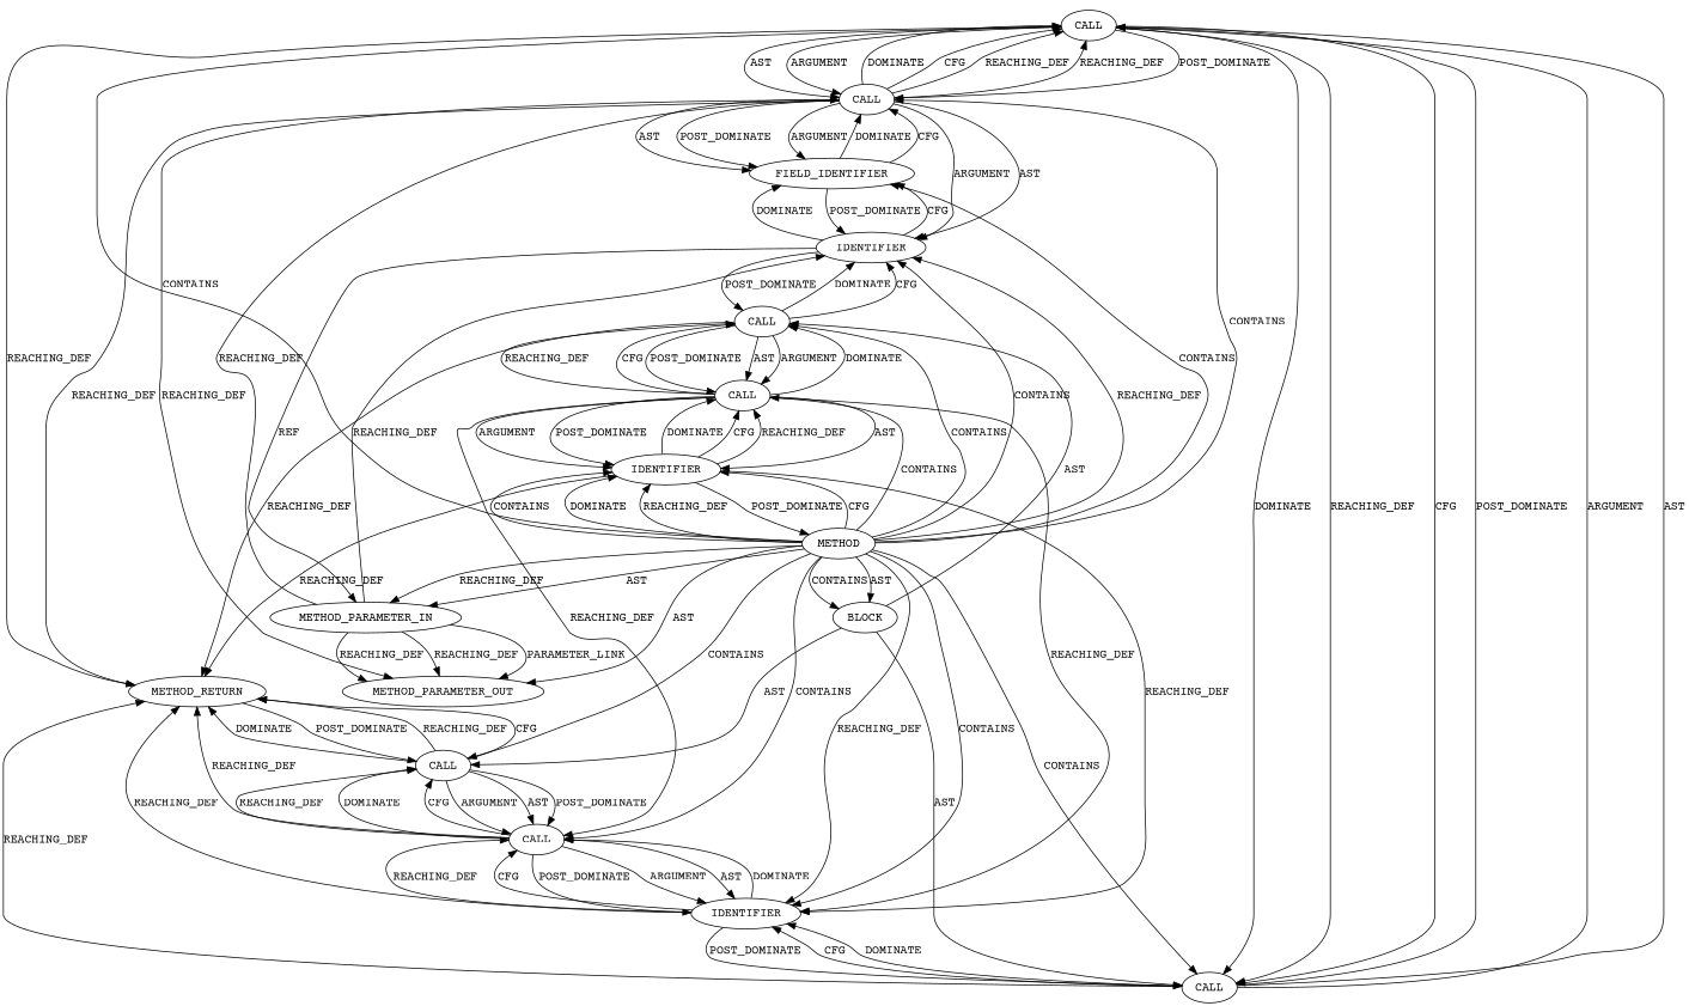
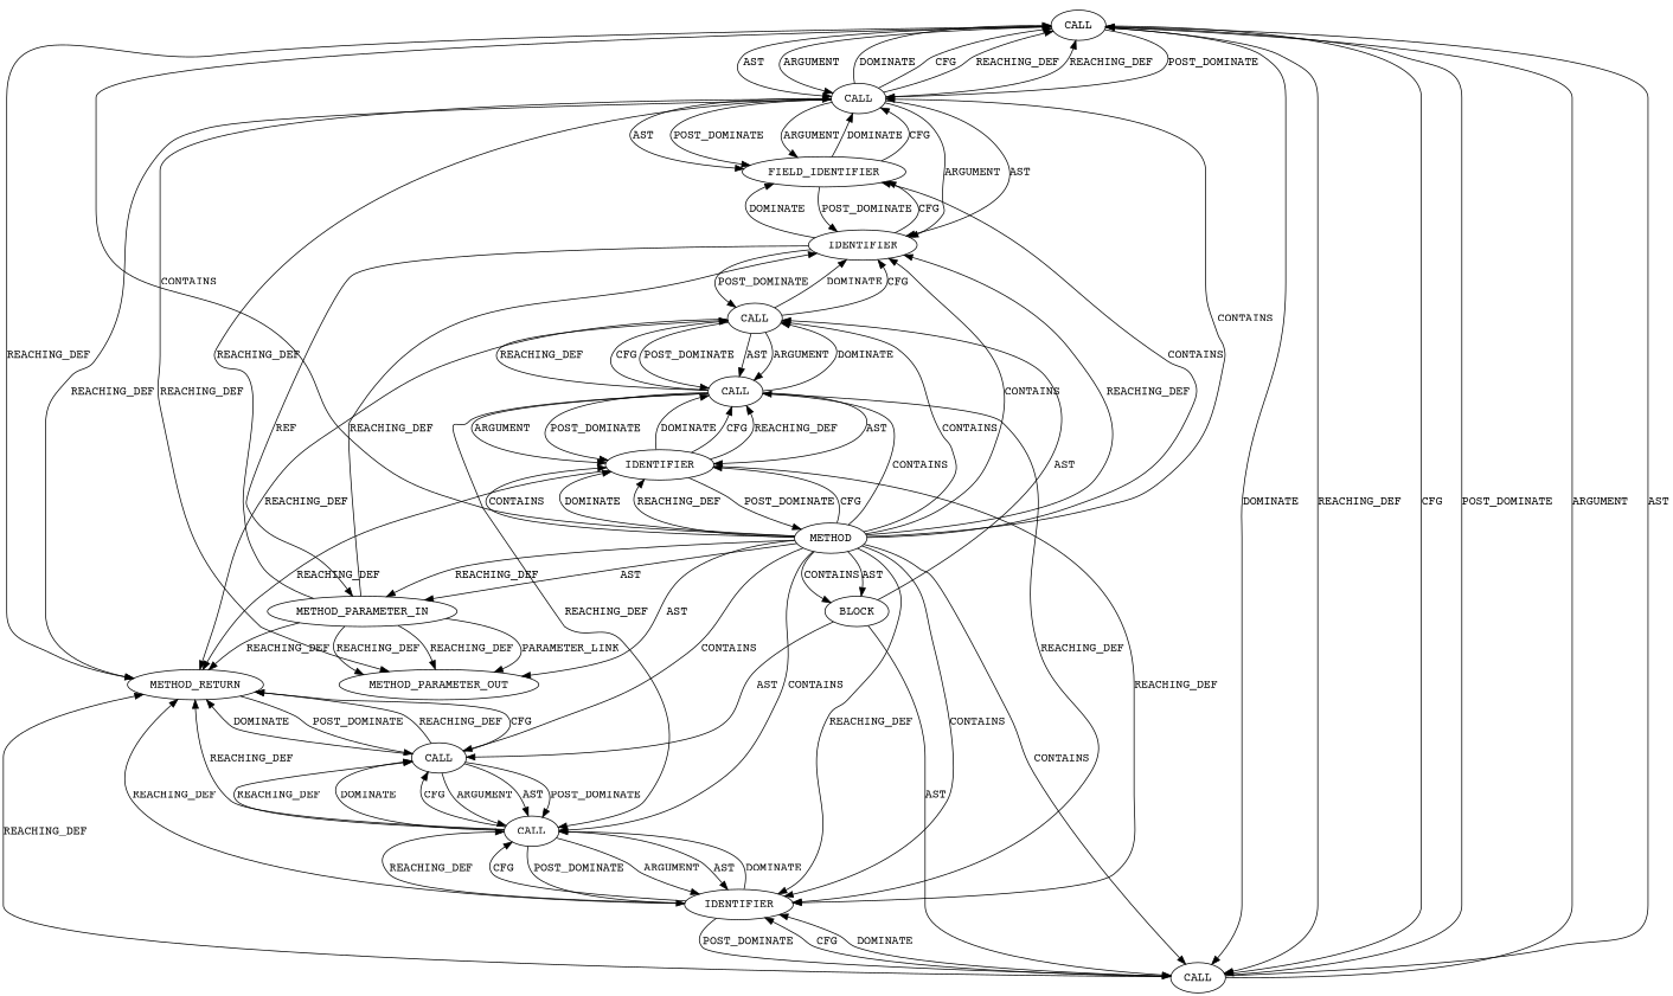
  digraph {
    fontname="Courier Prime"
    node [ARGUMENT_INDEX=1 CODE="struct tls_toe_device *device" COLUMN_NUMBER=12 LINE_NUMBER=138 ORDER=1 TYPE_FULL_NAME="<empty>" fontname="Courier Prime"]
    edge [fontname="Courier Prime"]
    n1 [CODE="&device->dev_list" COLUMN_NUMBER=11 DISPATCH_TYPE=STATIC_DISPATCH METHOD_FULL_NAME="<operator>.addressOf" NAME="<operator>.addressOf" label=CALL]
    n2 [CODE="device->dev_list" DISPATCH_TYPE=STATIC_DISPATCH METHOD_FULL_NAME="<operator>.indirectFieldAccess" NAME="<operator>.indirectFieldAccess" label=CALL]
    n3 [CODE=RET COLUMN_NUMBER=1 EVALUATION_STRATEGY=BY_VALUE LINE_NUMBER=135 ORDER=3 TYPE_FULL_NAME=void label=METHOD_RETURN ARGUMENT_INDEX=""]
    n4 [ARGUMENT_INDEX=-1 CODE="list_del(&device->dev_list)" COLUMN_NUMBER=2 DISPATCH_TYPE=STATIC_DISPATCH METHOD_FULL_NAME=list_del NAME=list_del ORDER=2 label=CALL]
    n5 [CODE=device NAME=device TYPE_FULL_NAME="tls_toe_device*" label=IDENTIFIER]
    n6 [COLUMN_NUMBER=32 EVALUATION_STRATEGY=BY_VALUE INDEX=1 IS_VARIADIC=false LINE_NUMBER=135 NAME=device TYPE_FULL_NAME="tls_toe_device*" label=METHOD_PARAMETER_OUT ARGUMENT_INDEX=""]
    n7 [ARGUMENT_INDEX=2 CANONICAL_NAME=dev_list CODE=dev_list ORDER=2 label=FIELD_IDENTIFIER TYPE_FULL_NAME=""]
    n8 [ARGUMENT_INDEX=-1 CODE="spin_unlock_bh(&device_spinlock)" COLUMN_NUMBER=2 DISPATCH_TYPE=STATIC_DISPATCH LINE_NUMBER=139 METHOD_FULL_NAME=spin_unlock_bh NAME=spin_unlock_bh ORDER=3 label=CALL]
    n9 [CODE=device_spinlock COLUMN_NUMBER=18 LINE_NUMBER=139 NAME=device_spinlock TYPE_FULL_NAME=ANY label=IDENTIFIER]
    n10 [ARGUMENT_INDEX=-1 CODE="{\n	spin_lock_bh(&device_spinlock);\n	list_del(&device->dev_list);\n	spin_unlock_bh(&device_spinlock);\n}" COLUMN_NUMBER=1 LINE_NUMBER=136 ORDER=2 TYPE_FULL_NAME=void label=BLOCK]
    n11 [ARGUMENT_INDEX=-1 CODE="spin_lock_bh(&device_spinlock)" COLUMN_NUMBER=2 DISPATCH_TYPE=STATIC_DISPATCH LINE_NUMBER=137 METHOD_FULL_NAME=spin_lock_bh NAME=spin_lock_bh label=CALL]
    n12 [CODE="&device_spinlock" COLUMN_NUMBER=15 DISPATCH_TYPE=STATIC_DISPATCH LINE_NUMBER=137 METHOD_FULL_NAME="<operator>.addressOf" NAME="<operator>.addressOf" label=CALL]
    n13 [CODE="&device_spinlock" COLUMN_NUMBER=17 DISPATCH_TYPE=STATIC_DISPATCH LINE_NUMBER=139 METHOD_FULL_NAME="<operator>.addressOf" NAME="<operator>.addressOf" label=CALL]
    n14 [CODE=device_spinlock COLUMN_NUMBER=16 LINE_NUMBER=137 NAME=device_spinlock TYPE_FULL_NAME=ANY label=IDENTIFIER]
    n15 [COLUMN_NUMBER=32 EVALUATION_STRATEGY=BY_VALUE INDEX=1 IS_VARIADIC=false LINE_NUMBER=135 NAME=device TYPE_FULL_NAME="tls_toe_device*" label=METHOD_PARAMETER_IN ARGUMENT_INDEX=""]
    n16 [AST_PARENT_FULL_NAME="tls_toe.c:<global>" AST_PARENT_TYPE=TYPE_DECL CODE="void tls_toe_unregister_device(struct tls_toe_device *device)\n{\n	spin_lock_bh(&device_spinlock);\n	list_del(&device->dev_list);\n	spin_unlock_bh(&device_spinlock);\n}" COLUMN_NUMBER=1 COLUMN_NUMBER_END=1 FILENAME="tls_toe.c" FULL_NAME=tls_toe_unregister_device IS_EXTERNAL=false LINE_NUMBER=135 LINE_NUMBER_END=140 NAME=tls_toe_unregister_device ORDER=9 SIGNATURE="void tls_toe_unregister_device (tls_toe_device*)" label=METHOD ARGUMENT_INDEX="" TYPE_FULL_NAME=""]
    n1 -> n2 [label=POST_DOMINATE]
    n1 -> n2 [label=AST]
    n1 -> n2 [label=ARGUMENT]
    n1 -> n3 [VARIABLE="&device->dev_list" label=REACHING_DEF]
    n1 -> n4 [label=DOMINATE]
    n1 -> n4 [VARIABLE="&device->dev_list" label=REACHING_DEF]
    n1 -> n4 [label=CFG]
    n2 -> n1 [label=DOMINATE]
    n2 -> n1 [label=CFG]
    n2 -> n1 [VARIABLE="device->dev_list" label=REACHING_DEF]
    n2 -> n1 [VARIABLE="device->dev_list" label=REACHING_DEF]
    n2 -> n3 [VARIABLE="device->dev_list" label=REACHING_DEF]
    n2 -> n5 [label=ARGUMENT]
    n2 -> n5 [label=AST]
    n2 -> n6 [VARIABLE="device->dev_list" label=REACHING_DEF]
    n2 -> n7 [label=AST]
    n2 -> n7 [label=POST_DOMINATE]
    n2 -> n7 [label=ARGUMENT]
    n3 -> n8 [label=POST_DOMINATE]
    n4 -> n1 [label=POST_DOMINATE]
    n4 -> n1 [label=ARGUMENT]
    n4 -> n1 [label=AST]
    n4 -> n3 [VARIABLE="list_del(&device->dev_list)" label=REACHING_DEF]
    n4 -> n9 [label=CFG]
    n4 -> n9 [label=DOMINATE]
    n5 -> n7 [label=CFG]
    n5 -> n7 [label=DOMINATE]
    n5 -> n11 [label=POST_DOMINATE]
    n5 -> n15 [label=REF]
    n7 -> n2 [label=DOMINATE]
    n7 -> n2 [label=CFG]
    n7 -> n5 [label=POST_DOMINATE]
    n8 -> n3 [VARIABLE="spin_unlock_bh(&device_spinlock)" label=REACHING_DEF]
    n8 -> n3 [label=CFG]
    n8 -> n3 [label=DOMINATE]
    n8 -> n13 [label=ARGUMENT]
    n8 -> n13 [label=AST]
    n8 -> n13 [label=POST_DOMINATE]
    n9 -> n3 [VARIABLE=device_spinlock label=REACHING_DEF]
    n9 -> n4 [label=POST_DOMINATE]
    n9 -> n13 [label=DOMINATE]
    n9 -> n13 [VARIABLE=device_spinlock label=REACHING_DEF]
    n9 -> n13 [label=CFG]
    n10 -> n4 [label=AST]
    n10 -> n8 [label=AST]
    n10 -> n11 [label=AST]
    n11 -> n3 [VARIABLE="spin_lock_bh(&device_spinlock)" label=REACHING_DEF]
    n11 -> n5 [label=DOMINATE]
    n11 -> n5 [label=CFG]
    n11 -> n12 [label=POST_DOMINATE]
    n11 -> n12 [label=AST]
    n11 -> n12 [label=ARGUMENT]
    n12 -> n9 [VARIABLE="&device_spinlock" label=REACHING_DEF]
    n12 -> n11 [label=DOMINATE]
    n12 -> n11 [VARIABLE="&device_spinlock" label=REACHING_DEF]
    n12 -> n11 [label=CFG]
    n12 -> n13 [VARIABLE="&device_spinlock" label=REACHING_DEF]
    n12 -> n14 [label=AST]
    n12 -> n14 [label=ARGUMENT]
    n12 -> n14 [label=POST_DOMINATE]
    n13 -> n3 [VARIABLE="&device_spinlock" label=REACHING_DEF]
    n13 -> n8 [VARIABLE="&device_spinlock" label=REACHING_DEF]
    n13 -> n8 [label=DOMINATE]
    n13 -> n8 [label=CFG]
    n13 -> n9 [label=POST_DOMINATE]
    n13 -> n9 [label=ARGUMENT]
    n13 -> n9 [label=AST]
    n14 -> n3 [VARIABLE=device_spinlock label=REACHING_DEF]
    n14 -> n9 [VARIABLE=device_spinlock label=REACHING_DEF]
    n14 -> n12 [label=DOMINATE]
    n14 -> n12 [label=CFG]
    n14 -> n12 [VARIABLE=device_spinlock label=REACHING_DEF]
    n14 -> n16 [label=POST_DOMINATE]
    n15 -> n2 [VARIABLE=device label=REACHING_DEF]
+   n15 -> n3 [VARIABLE=device label=REACHING_DEF]
    n15 -> n5 [VARIABLE=device label=REACHING_DEF]
    n15 -> n6 [VARIABLE=device label=REACHING_DEF]
    n15 -> n6 [VARIABLE=device label=REACHING_DEF]
    n15 -> n6 [label=PARAMETER_LINK]
    n16 -> n1 [label=CONTAINS]
    n16 -> n2 [label=CONTAINS]
    n16 -> n4 [label=CONTAINS]
    n16 -> n5 [label=CONTAINS]
    n16 -> n5 [label=REACHING_DEF]
    n16 -> n6 [label=AST]
    n16 -> n7 [label=CONTAINS]
    n16 -> n8 [label=CONTAINS]
    n16 -> n9 [label=REACHING_DEF]
    n16 -> n9 [label=CONTAINS]
    n16 -> n10 [label=CONTAINS]
    n16 -> n10 [label=AST]
    n16 -> n11 [label=CONTAINS]
    n16 -> n12 [label=CONTAINS]
    n16 -> n13 [label=CONTAINS]
    n16 -> n14 [label=CFG]
    n16 -> n14 [label=CONTAINS]
    n16 -> n14 [label=DOMINATE]
    n16 -> n14 [label=REACHING_DEF]
    n16 -> n15 [label=AST]
    n16 -> n15 [label=REACHING_DEF]
  }
